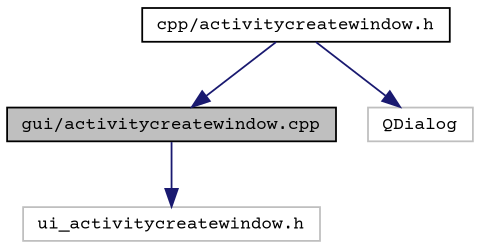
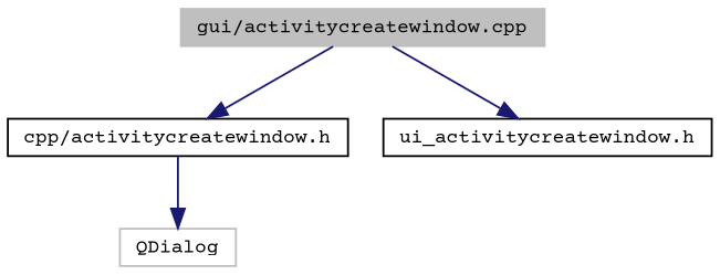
  digraph {
    fontname="Courier Prime"
    node [color=black fillcolor=white fontname="Courier Prime" fontsize=10 shape=record style=filled]
    edge [color=midnightblue fontname="Courier Prime" fontsize=10 labelfontname=FreeSans labelfontsize=10 style=solid]
-   n1 [fillcolor=grey75 fontcolor=black height=0.2 label="gui/activitycreatewindow.cpp" width=0.4]
+   n1 [color=grey75 fillcolor=grey75 fontcolor=black height=0.2 label="gui/activitycreatewindow.cpp" width=0.4]
    n2 [height=0.2 label="cpp/activitycreatewindow.h" width=0.4]
-   n3 [color=grey75 height=0.2 label="ui_activitycreatewindow.h" width=0.4]
+   n3 [height=0.2 label="ui_activitycreatewindow.h" width=0.4]
    n4 [color=grey75 height=0.2 label=QDialog width=0.4]
-   n2 -> n1
+   n1 -> n2
    n1 -> n3
    n2 -> n4
  }
